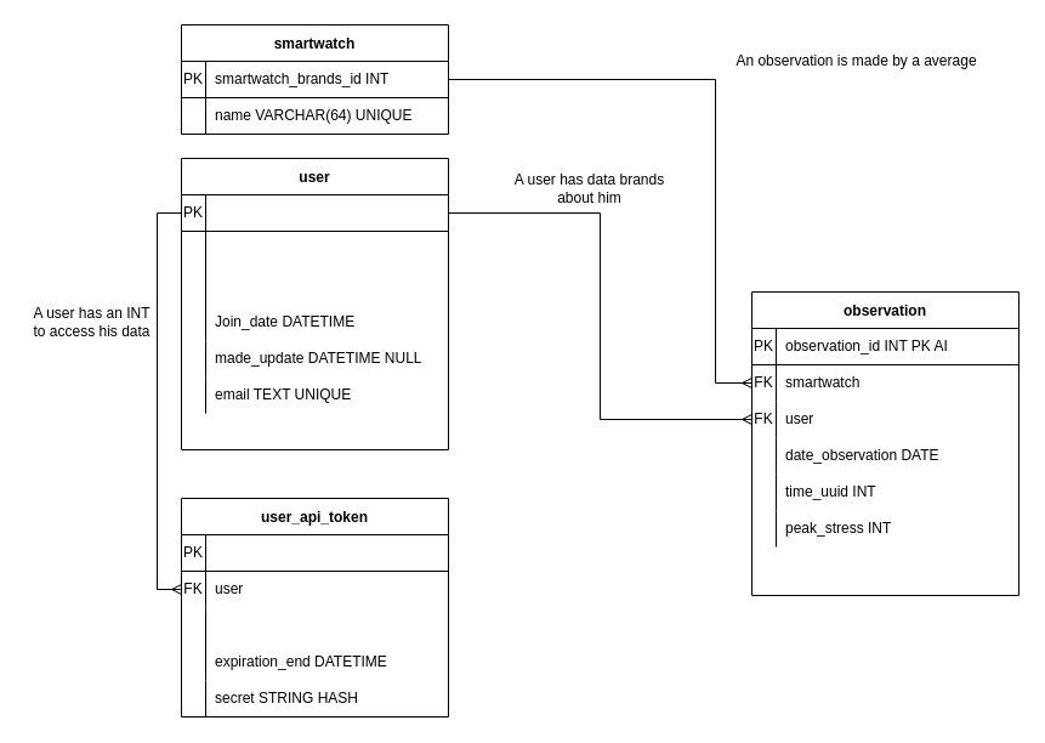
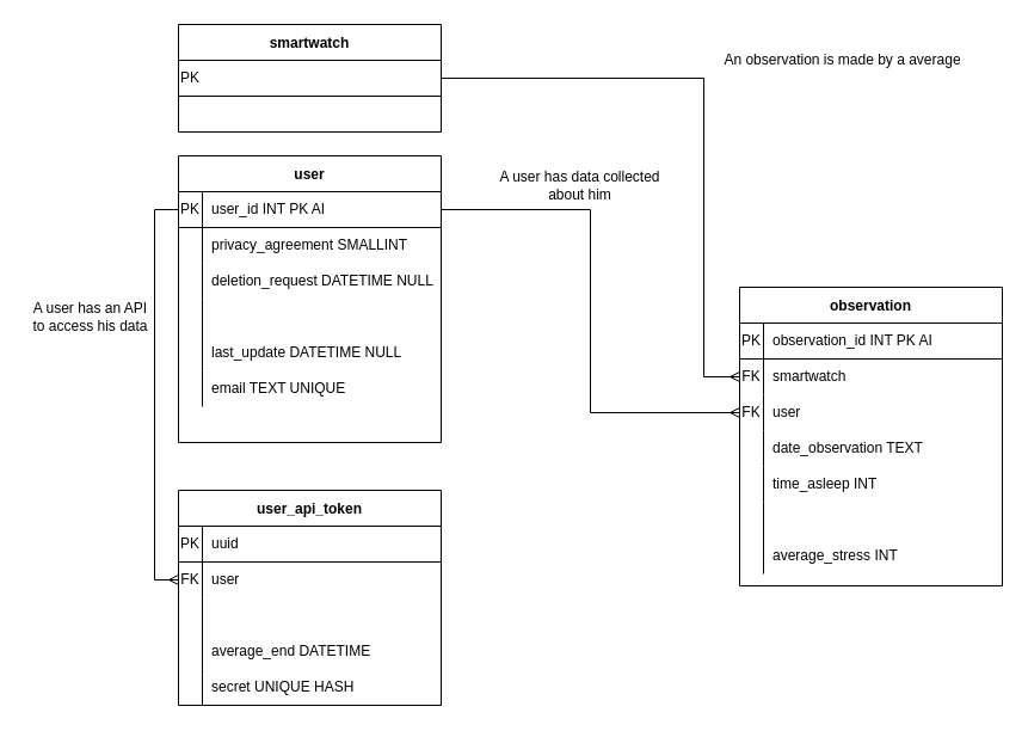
  <mxCell id="0" />
  <mxCell id="1" parent="0" />
  <mxCell id="2" value="user" style="shape=table;startSize=30;container=1;collapsible=0;childLayout=tableLayout;fixedRows=1;rowLines=0;fontStyle=1;align=center;pointerEvents=1;" parent="1" vertex="1"><mxGeometry x="149" y="130" width="220" height="240" as="geometry" /></mxCell>
  <mxCell id="3" value="" style="shape=partialRectangle;html=1;whiteSpace=wrap;collapsible=0;dropTarget=0;pointerEvents=1;fillColor=none;top=0;left=0;bottom=1;right=0;points=[[0,0.5],[1,0.5]];portConstraint=eastwest;" parent="2" vertex="1"><mxGeometry y="30" width="220" height="30" as="geometry" /></mxCell>
  <mxCell id="4" value="PK" style="shape=partialRectangle;html=1;whiteSpace=wrap;connectable=0;fillColor=none;top=0;left=0;bottom=0;right=0;overflow=hidden;pointerEvents=1;" parent="3" vertex="1"><mxGeometry width="20" height="30" as="geometry" /></mxCell>
+ <mxCell id="5" value="user_id INT PK AI" style="shape=partialRectangle;html=1;whiteSpace=wrap;connectable=0;fillColor=none;top=0;left=0;bottom=0;right=0;align=left;spacingLeft=6;overflow=hidden;pointerEvents=1;" parent="3" vertex="1"><mxGeometry x="20" width="200" height="30" as="geometry" /></mxCell>
  <mxCell id="6" value="" style="shape=partialRectangle;html=1;whiteSpace=wrap;collapsible=0;dropTarget=0;pointerEvents=1;fillColor=none;top=0;left=0;bottom=0;right=0;points=[[0,0.5],[1,0.5]];portConstraint=eastwest;" parent="2" vertex="1"><mxGeometry y="60" width="220" height="30" as="geometry" /></mxCell>
  <mxCell id="7" value="" style="shape=partialRectangle;html=1;whiteSpace=wrap;connectable=0;fillColor=none;top=0;left=0;bottom=0;right=0;overflow=hidden;pointerEvents=1;" parent="6" vertex="1"><mxGeometry width="20" height="30" as="geometry" /></mxCell>
+ <mxCell id="8" value="privacy_agreement SMALLINT" style="shape=partialRectangle;html=1;whiteSpace=wrap;connectable=0;fillColor=none;top=0;left=0;bottom=0;right=0;align=left;spacingLeft=6;overflow=hidden;pointerEvents=1;" parent="6" vertex="1"><mxGeometry x="20" width="200" height="30" as="geometry" /></mxCell>
  <mxCell id="9" style="shape=partialRectangle;html=1;whiteSpace=wrap;collapsible=0;dropTarget=0;pointerEvents=1;fillColor=none;top=0;left=0;bottom=0;right=0;points=[[0,0.5],[1,0.5]];portConstraint=eastwest;" parent="2" vertex="1"><mxGeometry y="90" width="220" height="30" as="geometry" /></mxCell>
  <mxCell id="10" style="shape=partialRectangle;html=1;whiteSpace=wrap;connectable=0;fillColor=none;top=0;left=0;bottom=0;right=0;overflow=hidden;pointerEvents=1;" parent="9" vertex="1"><mxGeometry width="20" height="30" as="geometry" /></mxCell>
+ <mxCell id="11" value="deletion_request DATETIME NULL" style="shape=partialRectangle;html=1;whiteSpace=wrap;connectable=0;fillColor=none;top=0;left=0;bottom=0;right=0;align=left;spacingLeft=6;overflow=hidden;pointerEvents=1;" parent="9" vertex="1"><mxGeometry x="20" width="200" height="30" as="geometry" /></mxCell>
  <mxCell id="12" value="" style="shape=partialRectangle;html=1;whiteSpace=wrap;collapsible=0;dropTarget=0;pointerEvents=1;fillColor=none;top=0;left=0;bottom=0;right=0;points=[[0,0.5],[1,0.5]];portConstraint=eastwest;" parent="2" vertex="1"><mxGeometry y="120" width="220" height="30" as="geometry" /></mxCell>
  <mxCell id="13" value="" style="shape=partialRectangle;html=1;whiteSpace=wrap;connectable=0;fillColor=none;top=0;left=0;bottom=0;right=0;overflow=hidden;pointerEvents=1;" parent="12" vertex="1"><mxGeometry width="20" height="30" as="geometry" /></mxCell>
- <mxCell id="14" value="Join_date DATETIME" style="shape=partialRectangle;html=1;whiteSpace=wrap;connectable=0;fillColor=none;top=0;left=0;bottom=0;right=0;align=left;spacingLeft=6;overflow=hidden;pointerEvents=1;" parent="12" vertex="1"><mxGeometry x="20" width="200" height="30" as="geometry" /></mxCell>
  <mxCell id="15" style="shape=partialRectangle;html=1;whiteSpace=wrap;collapsible=0;dropTarget=0;pointerEvents=1;fillColor=none;top=0;left=0;bottom=0;right=0;points=[[0,0.5],[1,0.5]];portConstraint=eastwest;" parent="2" vertex="1"><mxGeometry y="150" width="220" height="30" as="geometry" /></mxCell>
  <mxCell id="16" style="shape=partialRectangle;html=1;whiteSpace=wrap;connectable=0;fillColor=none;top=0;left=0;bottom=0;right=0;overflow=hidden;pointerEvents=1;" parent="15" vertex="1"><mxGeometry width="20" height="30" as="geometry" /></mxCell>
- <mxCell id="17" value="made_update DATETIME NULL" style="shape=partialRectangle;html=1;whiteSpace=wrap;connectable=0;fillColor=none;top=0;left=0;bottom=0;right=0;align=left;spacingLeft=6;overflow=hidden;pointerEvents=1;" parent="15" vertex="1"><mxGeometry x="20" width="200" height="30" as="geometry" /></mxCell>
+ <mxCell id="17" value="last_update DATETIME NULL" style="shape=partialRectangle;html=1;whiteSpace=wrap;connectable=0;fillColor=none;top=0;left=0;bottom=0;right=0;align=left;spacingLeft=6;overflow=hidden;pointerEvents=1;" parent="15" vertex="1"><mxGeometry x="20" width="200" height="30" as="geometry" /></mxCell>
  <mxCell id="18" style="shape=partialRectangle;html=1;whiteSpace=wrap;collapsible=0;dropTarget=0;pointerEvents=1;fillColor=none;top=0;left=0;bottom=0;right=0;points=[[0,0.5],[1,0.5]];portConstraint=eastwest;" parent="2" vertex="1"><mxGeometry y="180" width="220" height="30" as="geometry" /></mxCell>
  <mxCell id="19" style="shape=partialRectangle;html=1;whiteSpace=wrap;connectable=0;fillColor=none;top=0;left=0;bottom=0;right=0;overflow=hidden;pointerEvents=1;" parent="18" vertex="1"><mxGeometry width="20" height="30" as="geometry" /></mxCell>
  <mxCell id="20" value="email TEXT UNIQUE" style="shape=partialRectangle;html=1;whiteSpace=wrap;connectable=0;fillColor=none;top=0;left=0;bottom=0;right=0;align=left;spacingLeft=6;overflow=hidden;pointerEvents=1;" parent="18" vertex="1"><mxGeometry x="20" width="200" height="30" as="geometry" /></mxCell>
  <mxCell id="21" style="shape=partialRectangle;html=1;whiteSpace=wrap;collapsible=0;dropTarget=0;pointerEvents=1;fillColor=none;top=0;left=0;bottom=0;right=0;points=[[0,0.5],[1,0.5]];portConstraint=eastwest;" parent="2" vertex="1"><mxGeometry y="210" width="220" height="30" as="geometry" /></mxCell>
  <mxCell id="22" style="shape=partialRectangle;html=1;whiteSpace=wrap;connectable=0;fillColor=none;top=0;left=0;bottom=0;right=0;overflow=hidden;pointerEvents=1;" parent="21" vertex="1"><mxGeometry width="20" height="30" as="geometry" /></mxCell>
  <mxCell id="23" value="smartwatch" style="shape=table;startSize=30;container=1;collapsible=0;childLayout=tableLayout;fixedRows=1;rowLines=0;fontStyle=1;align=center;pointerEvents=1;" parent="1" vertex="1"><mxGeometry x="149" y="20" width="220" height="90" as="geometry" /></mxCell>
  <mxCell id="24" value="" style="shape=partialRectangle;html=1;whiteSpace=wrap;collapsible=0;dropTarget=0;pointerEvents=1;fillColor=none;top=0;left=0;bottom=1;right=0;points=[[0,0.5],[1,0.5]];portConstraint=eastwest;" parent="23" vertex="1"><mxGeometry y="30" width="220" height="30" as="geometry" /></mxCell>
  <mxCell id="25" value="PK" style="shape=partialRectangle;html=1;whiteSpace=wrap;connectable=0;fillColor=none;top=0;left=0;bottom=0;right=0;overflow=hidden;pointerEvents=1;" parent="24" vertex="1"><mxGeometry width="20" height="30" as="geometry" /></mxCell>
- <mxCell id="26" value="smartwatch_brands_id INT" style="shape=partialRectangle;html=1;whiteSpace=wrap;connectable=0;fillColor=none;top=0;left=0;bottom=0;right=0;align=left;spacingLeft=6;overflow=hidden;pointerEvents=1;" parent="24" vertex="1"><mxGeometry x="20" width="200" height="30" as="geometry" /></mxCell>
  <mxCell id="27" value="" style="shape=partialRectangle;html=1;whiteSpace=wrap;collapsible=0;dropTarget=0;pointerEvents=1;fillColor=none;top=0;left=0;bottom=0;right=0;points=[[0,0.5],[1,0.5]];portConstraint=eastwest;" parent="23" vertex="1"><mxGeometry y="60" width="220" height="30" as="geometry" /></mxCell>
  <mxCell id="28" value="" style="shape=partialRectangle;html=1;whiteSpace=wrap;connectable=0;fillColor=none;top=0;left=0;bottom=0;right=0;overflow=hidden;pointerEvents=1;" parent="27" vertex="1"><mxGeometry width="20" height="30" as="geometry" /></mxCell>
- <mxCell id="29" value="name VARCHAR(64) UNIQUE" style="shape=partialRectangle;html=1;whiteSpace=wrap;connectable=0;fillColor=none;top=0;left=0;bottom=0;right=0;align=left;spacingLeft=6;overflow=hidden;pointerEvents=1;" parent="27" vertex="1"><mxGeometry x="20" width="200" height="30" as="geometry" /></mxCell>
  <mxCell id="30" value="user_api_token" style="shape=table;startSize=30;container=1;collapsible=0;childLayout=tableLayout;fixedRows=1;rowLines=0;fontStyle=1;align=center;pointerEvents=1;" parent="1" vertex="1"><mxGeometry x="149" y="410" width="220" height="180" as="geometry" /></mxCell>
  <mxCell id="31" value="" style="shape=partialRectangle;html=1;whiteSpace=wrap;collapsible=0;dropTarget=0;pointerEvents=1;fillColor=none;top=0;left=0;bottom=1;right=0;points=[[0,0.5],[1,0.5]];portConstraint=eastwest;" parent="30" vertex="1"><mxGeometry y="30" width="220" height="30" as="geometry" /></mxCell>
  <mxCell id="32" value="PK" style="shape=partialRectangle;html=1;whiteSpace=wrap;connectable=0;fillColor=none;top=0;left=0;bottom=0;right=0;overflow=hidden;pointerEvents=1;" parent="31" vertex="1"><mxGeometry width="20" height="30" as="geometry" /></mxCell>
+ <mxCell id="33" value="uuid" style="shape=partialRectangle;html=1;whiteSpace=wrap;connectable=0;fillColor=none;top=0;left=0;bottom=0;right=0;align=left;spacingLeft=6;overflow=hidden;pointerEvents=1;" parent="31" vertex="1"><mxGeometry x="20" width="200" height="30" as="geometry" /></mxCell>
  <mxCell id="34" style="shape=partialRectangle;html=1;whiteSpace=wrap;collapsible=0;dropTarget=0;pointerEvents=1;fillColor=none;top=0;left=0;bottom=0;right=0;points=[[0,0.5],[1,0.5]];portConstraint=eastwest;" parent="30" vertex="1"><mxGeometry y="60" width="220" height="30" as="geometry" /></mxCell>
  <mxCell id="35" value="FK" style="shape=partialRectangle;html=1;whiteSpace=wrap;connectable=0;fillColor=none;top=0;left=0;bottom=0;right=0;overflow=hidden;pointerEvents=1;" parent="34" vertex="1"><mxGeometry width="20" height="30" as="geometry" /></mxCell>
  <mxCell id="36" value="user" style="shape=partialRectangle;html=1;whiteSpace=wrap;connectable=0;fillColor=none;top=0;left=0;bottom=0;right=0;align=left;spacingLeft=6;overflow=hidden;pointerEvents=1;" parent="34" vertex="1"><mxGeometry x="20" width="200" height="30" as="geometry" /></mxCell>
  <mxCell id="37" style="shape=partialRectangle;html=1;whiteSpace=wrap;collapsible=0;dropTarget=0;pointerEvents=1;fillColor=none;top=0;left=0;bottom=0;right=0;points=[[0,0.5],[1,0.5]];portConstraint=eastwest;" parent="30" vertex="1"><mxGeometry y="90" width="220" height="30" as="geometry" /></mxCell>
  <mxCell id="38" style="shape=partialRectangle;html=1;whiteSpace=wrap;connectable=0;fillColor=none;top=0;left=0;bottom=0;right=0;overflow=hidden;pointerEvents=1;" parent="37" vertex="1"><mxGeometry width="20" height="30" as="geometry" /></mxCell>
  <mxCell id="39" style="shape=partialRectangle;html=1;whiteSpace=wrap;collapsible=0;dropTarget=0;pointerEvents=1;fillColor=none;top=0;left=0;bottom=0;right=0;points=[[0,0.5],[1,0.5]];portConstraint=eastwest;" parent="30" vertex="1"><mxGeometry y="120" width="220" height="30" as="geometry" /></mxCell>
  <mxCell id="40" style="shape=partialRectangle;html=1;whiteSpace=wrap;connectable=0;fillColor=none;top=0;left=0;bottom=0;right=0;overflow=hidden;pointerEvents=1;" parent="39" vertex="1"><mxGeometry width="20" height="30" as="geometry" /></mxCell>
- <mxCell id="41" value="expiration_end DATETIME" style="shape=partialRectangle;html=1;whiteSpace=wrap;connectable=0;fillColor=none;top=0;left=0;bottom=0;right=0;align=left;spacingLeft=6;overflow=hidden;pointerEvents=1;" parent="39" vertex="1"><mxGeometry x="20" width="200" height="30" as="geometry" /></mxCell>
+ <mxCell id="41" value="average_end DATETIME" style="shape=partialRectangle;html=1;whiteSpace=wrap;connectable=0;fillColor=none;top=0;left=0;bottom=0;right=0;align=left;spacingLeft=6;overflow=hidden;pointerEvents=1;" parent="39" vertex="1"><mxGeometry x="20" width="200" height="30" as="geometry" /></mxCell>
  <mxCell id="42" style="shape=partialRectangle;html=1;whiteSpace=wrap;collapsible=0;dropTarget=0;pointerEvents=1;fillColor=none;top=0;left=0;bottom=0;right=0;points=[[0,0.5],[1,0.5]];portConstraint=eastwest;" parent="30" vertex="1"><mxGeometry y="150" width="220" height="30" as="geometry" /></mxCell>
  <mxCell id="43" style="shape=partialRectangle;html=1;whiteSpace=wrap;connectable=0;fillColor=none;top=0;left=0;bottom=0;right=0;overflow=hidden;pointerEvents=1;" parent="42" vertex="1"><mxGeometry width="20" height="30" as="geometry" /></mxCell>
- <mxCell id="44" value="secret STRING HASH" style="shape=partialRectangle;html=1;whiteSpace=wrap;connectable=0;fillColor=none;top=0;left=0;bottom=0;right=0;align=left;spacingLeft=6;overflow=hidden;pointerEvents=1;" parent="42" vertex="1"><mxGeometry x="20" width="200" height="30" as="geometry" /></mxCell>
+ <mxCell id="44" value="secret UNIQUE HASH" style="shape=partialRectangle;html=1;whiteSpace=wrap;connectable=0;fillColor=none;top=0;left=0;bottom=0;right=0;align=left;spacingLeft=6;overflow=hidden;pointerEvents=1;" parent="42" vertex="1"><mxGeometry x="20" width="200" height="30" as="geometry" /></mxCell>
  <mxCell id="45" value="observation" style="shape=table;startSize=30;container=1;collapsible=0;childLayout=tableLayout;fixedRows=1;rowLines=0;fontStyle=1;align=center;pointerEvents=1;" parent="1" vertex="1"><mxGeometry x="619" y="240" width="220" height="250" as="geometry" /></mxCell>
  <mxCell id="46" value="" style="shape=partialRectangle;html=1;whiteSpace=wrap;collapsible=0;dropTarget=0;pointerEvents=1;fillColor=none;top=0;left=0;bottom=1;right=0;points=[[0,0.5],[1,0.5]];portConstraint=eastwest;" parent="45" vertex="1"><mxGeometry y="30" width="220" height="30" as="geometry" /></mxCell>
  <mxCell id="47" value="PK" style="shape=partialRectangle;html=1;whiteSpace=wrap;connectable=0;fillColor=none;top=0;left=0;bottom=0;right=0;overflow=hidden;pointerEvents=1;" parent="46" vertex="1"><mxGeometry width="20" height="30" as="geometry" /></mxCell>
  <mxCell id="48" value="observation_id INT PK AI" style="shape=partialRectangle;html=1;whiteSpace=wrap;connectable=0;fillColor=none;top=0;left=0;bottom=0;right=0;align=left;spacingLeft=6;overflow=hidden;pointerEvents=1;" parent="46" vertex="1"><mxGeometry x="20" width="200" height="30" as="geometry" /></mxCell>
  <mxCell id="49" style="shape=partialRectangle;html=1;whiteSpace=wrap;collapsible=0;dropTarget=0;pointerEvents=1;fillColor=none;top=0;left=0;bottom=0;right=0;points=[[0,0.5],[1,0.5]];portConstraint=eastwest;" parent="45" vertex="1"><mxGeometry y="60" width="220" height="30" as="geometry" /></mxCell>
  <mxCell id="50" value="FK" style="shape=partialRectangle;html=1;whiteSpace=wrap;connectable=0;fillColor=none;top=0;left=0;bottom=0;right=0;overflow=hidden;pointerEvents=1;" parent="49" vertex="1"><mxGeometry width="20" height="30" as="geometry" /></mxCell>
  <mxCell id="51" value="smartwatch" style="shape=partialRectangle;html=1;whiteSpace=wrap;connectable=0;fillColor=none;top=0;left=0;bottom=0;right=0;align=left;spacingLeft=6;overflow=hidden;pointerEvents=1;" parent="49" vertex="1"><mxGeometry x="20" width="200" height="30" as="geometry" /></mxCell>
  <mxCell id="52" style="shape=partialRectangle;html=1;whiteSpace=wrap;collapsible=0;dropTarget=0;pointerEvents=1;fillColor=none;top=0;left=0;bottom=0;right=0;points=[[0,0.5],[1,0.5]];portConstraint=eastwest;" parent="45" vertex="1"><mxGeometry y="90" width="220" height="30" as="geometry" /></mxCell>
  <mxCell id="53" value="FK" style="shape=partialRectangle;html=1;whiteSpace=wrap;connectable=0;fillColor=none;top=0;left=0;bottom=0;right=0;overflow=hidden;pointerEvents=1;" parent="52" vertex="1"><mxGeometry width="20" height="30" as="geometry" /></mxCell>
  <mxCell id="54" value="user" style="shape=partialRectangle;html=1;whiteSpace=wrap;connectable=0;fillColor=none;top=0;left=0;bottom=0;right=0;align=left;spacingLeft=6;overflow=hidden;pointerEvents=1;" parent="52" vertex="1"><mxGeometry x="20" width="200" height="30" as="geometry" /></mxCell>
  <mxCell id="55" style="shape=partialRectangle;html=1;whiteSpace=wrap;collapsible=0;dropTarget=0;pointerEvents=1;fillColor=none;top=0;left=0;bottom=0;right=0;points=[[0,0.5],[1,0.5]];portConstraint=eastwest;" parent="45" vertex="1"><mxGeometry y="120" width="220" height="30" as="geometry" /></mxCell>
  <mxCell id="56" style="shape=partialRectangle;html=1;whiteSpace=wrap;connectable=0;fillColor=none;top=0;left=0;bottom=0;right=0;overflow=hidden;pointerEvents=1;" parent="55" vertex="1"><mxGeometry width="20" height="30" as="geometry" /></mxCell>
- <mxCell id="57" value="date_observation DATE" style="shape=partialRectangle;html=1;whiteSpace=wrap;connectable=0;fillColor=none;top=0;left=0;bottom=0;right=0;align=left;spacingLeft=6;overflow=hidden;pointerEvents=1;" parent="55" vertex="1"><mxGeometry x="20" width="200" height="30" as="geometry" /></mxCell>
+ <mxCell id="57" value="date_observation TEXT" style="shape=partialRectangle;html=1;whiteSpace=wrap;connectable=0;fillColor=none;top=0;left=0;bottom=0;right=0;align=left;spacingLeft=6;overflow=hidden;pointerEvents=1;" parent="55" vertex="1"><mxGeometry x="20" width="200" height="30" as="geometry" /></mxCell>
  <mxCell id="58" style="shape=partialRectangle;html=1;whiteSpace=wrap;collapsible=0;dropTarget=0;pointerEvents=1;fillColor=none;top=0;left=0;bottom=0;right=0;points=[[0,0.5],[1,0.5]];portConstraint=eastwest;" parent="45" vertex="1"><mxGeometry y="150" width="220" height="30" as="geometry" /></mxCell>
  <mxCell id="59" style="shape=partialRectangle;html=1;whiteSpace=wrap;connectable=0;fillColor=none;top=0;left=0;bottom=0;right=0;overflow=hidden;pointerEvents=1;" parent="58" vertex="1"><mxGeometry width="20" height="30" as="geometry" /></mxCell>
- <mxCell id="60" value="time_uuid INT" style="shape=partialRectangle;html=1;whiteSpace=wrap;connectable=0;fillColor=none;top=0;left=0;bottom=0;right=0;align=left;spacingLeft=6;overflow=hidden;pointerEvents=1;" parent="58" vertex="1"><mxGeometry x="20" width="200" height="30" as="geometry" /></mxCell>
+ <mxCell id="60" value="time_asleep INT" style="shape=partialRectangle;html=1;whiteSpace=wrap;connectable=0;fillColor=none;top=0;left=0;bottom=0;right=0;align=left;spacingLeft=6;overflow=hidden;pointerEvents=1;" parent="58" vertex="1"><mxGeometry x="20" width="200" height="30" as="geometry" /></mxCell>
  <mxCell id="61" style="shape=partialRectangle;html=1;whiteSpace=wrap;collapsible=0;dropTarget=0;pointerEvents=1;fillColor=none;top=0;left=0;bottom=0;right=0;points=[[0,0.5],[1,0.5]];portConstraint=eastwest;" parent="45" vertex="1"><mxGeometry y="180" width="220" height="30" as="geometry" /></mxCell>
  <mxCell id="62" style="shape=partialRectangle;html=1;whiteSpace=wrap;connectable=0;fillColor=none;top=0;left=0;bottom=0;right=0;overflow=hidden;pointerEvents=1;" parent="61" vertex="1"><mxGeometry width="20" height="30" as="geometry" /></mxCell>
- <mxCell id="63" value="peak_stress INT" style="shape=partialRectangle;html=1;whiteSpace=wrap;connectable=0;fillColor=none;top=0;left=0;bottom=0;right=0;align=left;spacingLeft=6;overflow=hidden;pointerEvents=1;" parent="61" vertex="1"><mxGeometry x="20" width="200" height="30" as="geometry" /></mxCell>
  <mxCell id="64" style="shape=partialRectangle;html=1;whiteSpace=wrap;collapsible=0;dropTarget=0;pointerEvents=1;fillColor=none;top=0;left=0;bottom=0;right=0;points=[[0,0.5],[1,0.5]];portConstraint=eastwest;" parent="45" vertex="1"><mxGeometry y="210" width="220" height="30" as="geometry" /></mxCell>
  <mxCell id="65" style="shape=partialRectangle;html=1;whiteSpace=wrap;connectable=0;fillColor=none;top=0;left=0;bottom=0;right=0;overflow=hidden;pointerEvents=1;" parent="64" vertex="1"><mxGeometry width="20" height="30" as="geometry" /></mxCell>
+ <mxCell id="66" value="average_stress INT" style="shape=partialRectangle;html=1;whiteSpace=wrap;connectable=0;fillColor=none;top=0;left=0;bottom=0;right=0;align=left;spacingLeft=6;overflow=hidden;pointerEvents=1;" parent="64" vertex="1"><mxGeometry x="20" width="200" height="30" as="geometry" /></mxCell>
  <mxCell id="67" style="edgeStyle=orthogonalEdgeStyle;rounded=0;orthogonalLoop=1;jettySize=auto;html=1;endArrow=ERmany;endFill=0;" parent="1" source="24" target="49" edge="1"><mxGeometry relative="1" as="geometry"><Array as="points"><mxPoint x="589" y="65" /><mxPoint x="589" y="315" /></Array></mxGeometry></mxCell>
  <mxCell id="68" style="edgeStyle=orthogonalEdgeStyle;rounded=0;orthogonalLoop=1;jettySize=auto;html=1;endArrow=ERmany;endFill=0;" parent="1" source="3" target="52" edge="1"><mxGeometry relative="1" as="geometry" /></mxCell>
  <mxCell id="69" style="edgeStyle=orthogonalEdgeStyle;rounded=0;orthogonalLoop=1;jettySize=auto;html=1;entryX=0;entryY=0.5;entryDx=0;entryDy=0;endArrow=ERmany;endFill=0;" parent="1" source="3" target="34" edge="1"><mxGeometry relative="1" as="geometry" /></mxCell>
- <mxCell id="70" value="A user has an INT &lt;br&gt;to access his data" style="text;html=1;align=center;verticalAlign=middle;resizable=0;points=[];autosize=1;strokeColor=none;fillColor=none;" parent="1" vertex="1"><mxGeometry x="20" y="250" width="110" height="30" as="geometry" /></mxCell>
+ <mxCell id="70" value="A user has an API &lt;br&gt;to access his data" style="text;html=1;align=center;verticalAlign=middle;resizable=0;points=[];autosize=1;strokeColor=none;fillColor=none;" parent="1" vertex="1"><mxGeometry x="20" y="250" width="110" height="30" as="geometry" /></mxCell>
  <mxCell id="71" value="An observation is made by a average" style="text;html=1;align=center;verticalAlign=middle;resizable=0;points=[];autosize=1;strokeColor=none;fillColor=none;" parent="1" vertex="1"><mxGeometry x="590" y="40" width="230" height="20" as="geometry" /></mxCell>
- <mxCell id="72" value="A user has data brands &lt;br&gt;about him" style="text;html=1;align=center;verticalAlign=middle;resizable=0;points=[];autosize=1;strokeColor=none;fillColor=none;" parent="1" vertex="1"><mxGeometry x="410" y="140" width="150" height="30" as="geometry" /></mxCell>
+ <mxCell id="72" value="A user has data collected &lt;br&gt;about him" style="text;html=1;align=center;verticalAlign=middle;resizable=0;points=[];autosize=1;strokeColor=none;fillColor=none;" parent="1" vertex="1"><mxGeometry x="410" y="140" width="150" height="30" as="geometry" /></mxCell>
